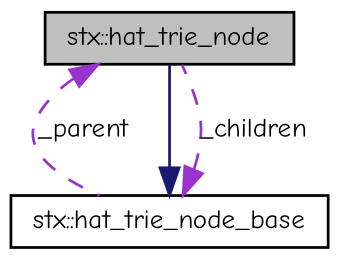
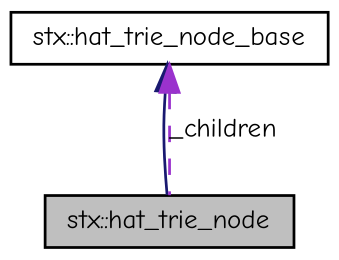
  digraph {
    fontname="Comic Neue"
    node [color=black fontname="Comic Neue" fontsize=10 shape=record style=filled]
    edge [color=darkorchid3 dir=back fontname="Comic Neue" fontsize=10 labelfontname="FreeSans.ttf" labelfontsize=10 style=dashed]
    n1 [fillcolor=grey75 fontcolor=black height=0.2 label="stx::hat_trie_node" width=0.4]
    n2 [fillcolor=white height=0.2 label="stx::hat_trie_node_base" width=0.4]
-   n1 -> n2 [label=_parent]
    n2 -> n1 [color=midnightblue style=solid]
    n2 -> n1 [label=_children]
  }
